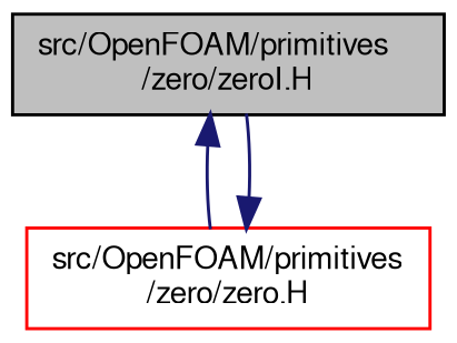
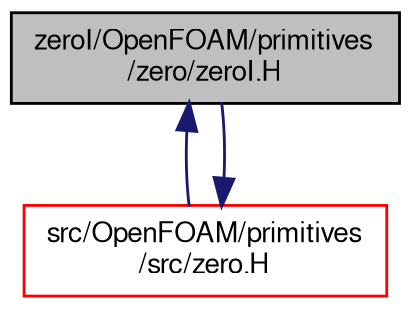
  digraph {
    node [fontname=FreeSans fontsize=10 shape=record]
    edge [color=midnightblue dir=back fontname=FreeSans fontsize=10 labelfontname=FreeSans labelfontsize=10 style=solid]
-   n1 [color=black fillcolor=grey75 fontcolor=black height=0.2 label="src/OpenFOAM/primitives\l/zero/zeroI.H" style=filled width=0.4]
-   n2 [color=red height=0.2 label="src/OpenFOAM/primitives\l/zero/zero.H" width=0.4]
+   n1 [color=black fillcolor=grey75 fontcolor=black height=0.2 label="zeroI/OpenFOAM/primitives\l/zero/zeroI.H" style=filled width=0.4]
+   n2 [color=red height=0.2 label="src/OpenFOAM/primitives\l/src/zero.H" width=0.4]
    n1 -> n2
    n2 -> n1
  }
